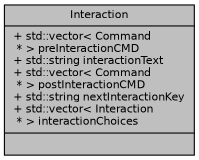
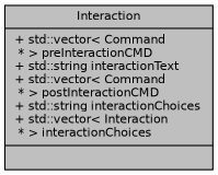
  digraph {
    fontname="DejaVu Sans"
-   n1 [color=black fillcolor=grey75 fontcolor=black fontname="DejaVu Sans" fontsize=10 height=0.2 label="{Interaction\n|+ std::vector\< Command\l * \> preInteractionCMD\l+ std::string interactionText\l+ std::vector\< Command\l * \> postInteractionCMD\l+ std::string nextInteractionKey\l+ std::vector\< Interaction\l * \> interactionChoices\l|}" shape=record style=filled width=0.4]
+   n1 [color=black fillcolor=grey75 fontcolor=black fontname="DejaVu Sans" fontsize=10 height=0.2 label="{Interaction\n|+ std::vector\< Command\l * \> preInteractionCMD\l+ std::string interactionText\l+ std::vector\< Command\l * \> postInteractionCMD\l+ std::string interactionChoices\l+ std::vector\< Interaction\l * \> interactionChoices\l|}" shape=record style=filled width=0.4]
  }
